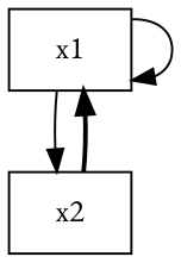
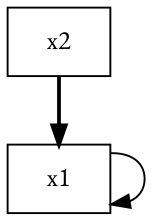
  digraph {
    fontname="EB Garamond"
    node [shape=box fontname="EB Garamond"]
    edge [style=solid fontname="EB Garamond"]
    n1 [label=x1]
    n2 [label=x2]
    n1 -> n1
-   n1 -> n2
    n2 -> n1 [style=bold]
  }
